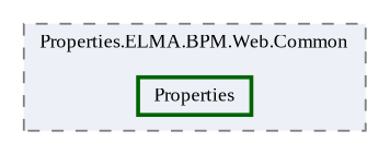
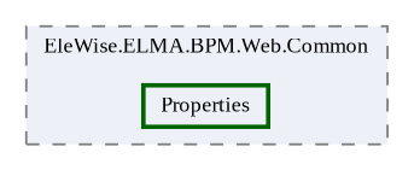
  digraph {
    compound=true
    fontname="Liberation Serif"
    n1 [color=darkgreen fillcolor="#edf0f7" fontname="Liberation Serif" fontsize=10 height=0.2 label=Properties shape=box style="filled,bold" width=0.4]
    subgraph cluster_1 {
      bgcolor="#edf0f7"
      fontsize=10
-     label="Properties.ELMA.BPM.Web.Common"
+     label="EleWise.ELMA.BPM.Web.Common"
      pencolor=grey50
      style="filled,dashed"
      n1
    }
  }
